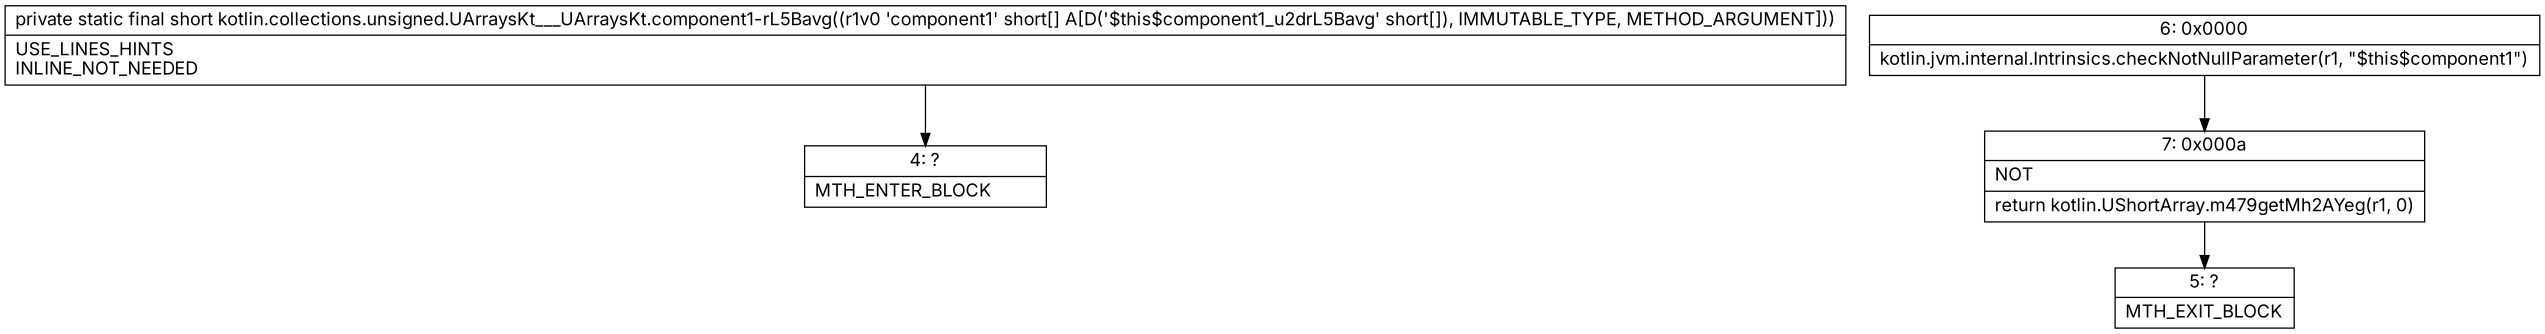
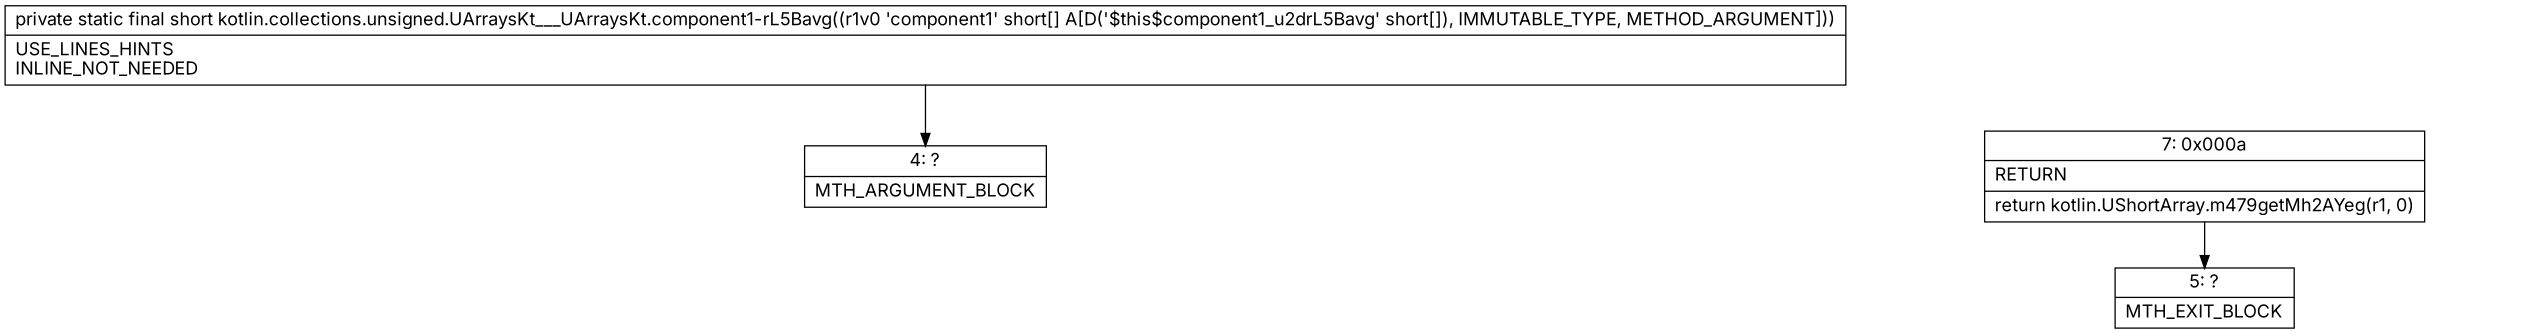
  digraph {
    fontname=Inter
    node [fontname=Inter shape=record]
    edge [fontname=Inter]
-   n1 [label="{4\:\ ?|MTH_ENTER_BLOCK\l}"]
-   n2 [label="{6\:\ 0x0000|kotlin.jvm.internal.Intrinsics.checkNotNullParameter(r1, \"$this$component1\")\l}"]
-   n3 [label="{7\:\ 0x000a|NOT\l|return kotlin.UShortArray.m479getMh2AYeg(r1, 0)\l}"]
+   n1 [label="{4\:\ ?|MTH_ARGUMENT_BLOCK\l}"]
+   n3 [label="{7\:\ 0x000a|RETURN\l|return kotlin.UShortArray.m479getMh2AYeg(r1, 0)\l}"]
    n4 [label="{5\:\ ?|MTH_EXIT_BLOCK\l}"]
    n5 [label="{private static final short kotlin.collections.unsigned.UArraysKt___UArraysKt.component1\-rL5Bavg((r1v0 'component1' short[] A[D('$this$component1_u2drL5Bavg' short[]), IMMUTABLE_TYPE, METHOD_ARGUMENT]))  | USE_LINES_HINTS\lINLINE_NOT_NEEDED\l}"]
-   n2 -> n3
    n3 -> n4
    n5 -> n1
  }
